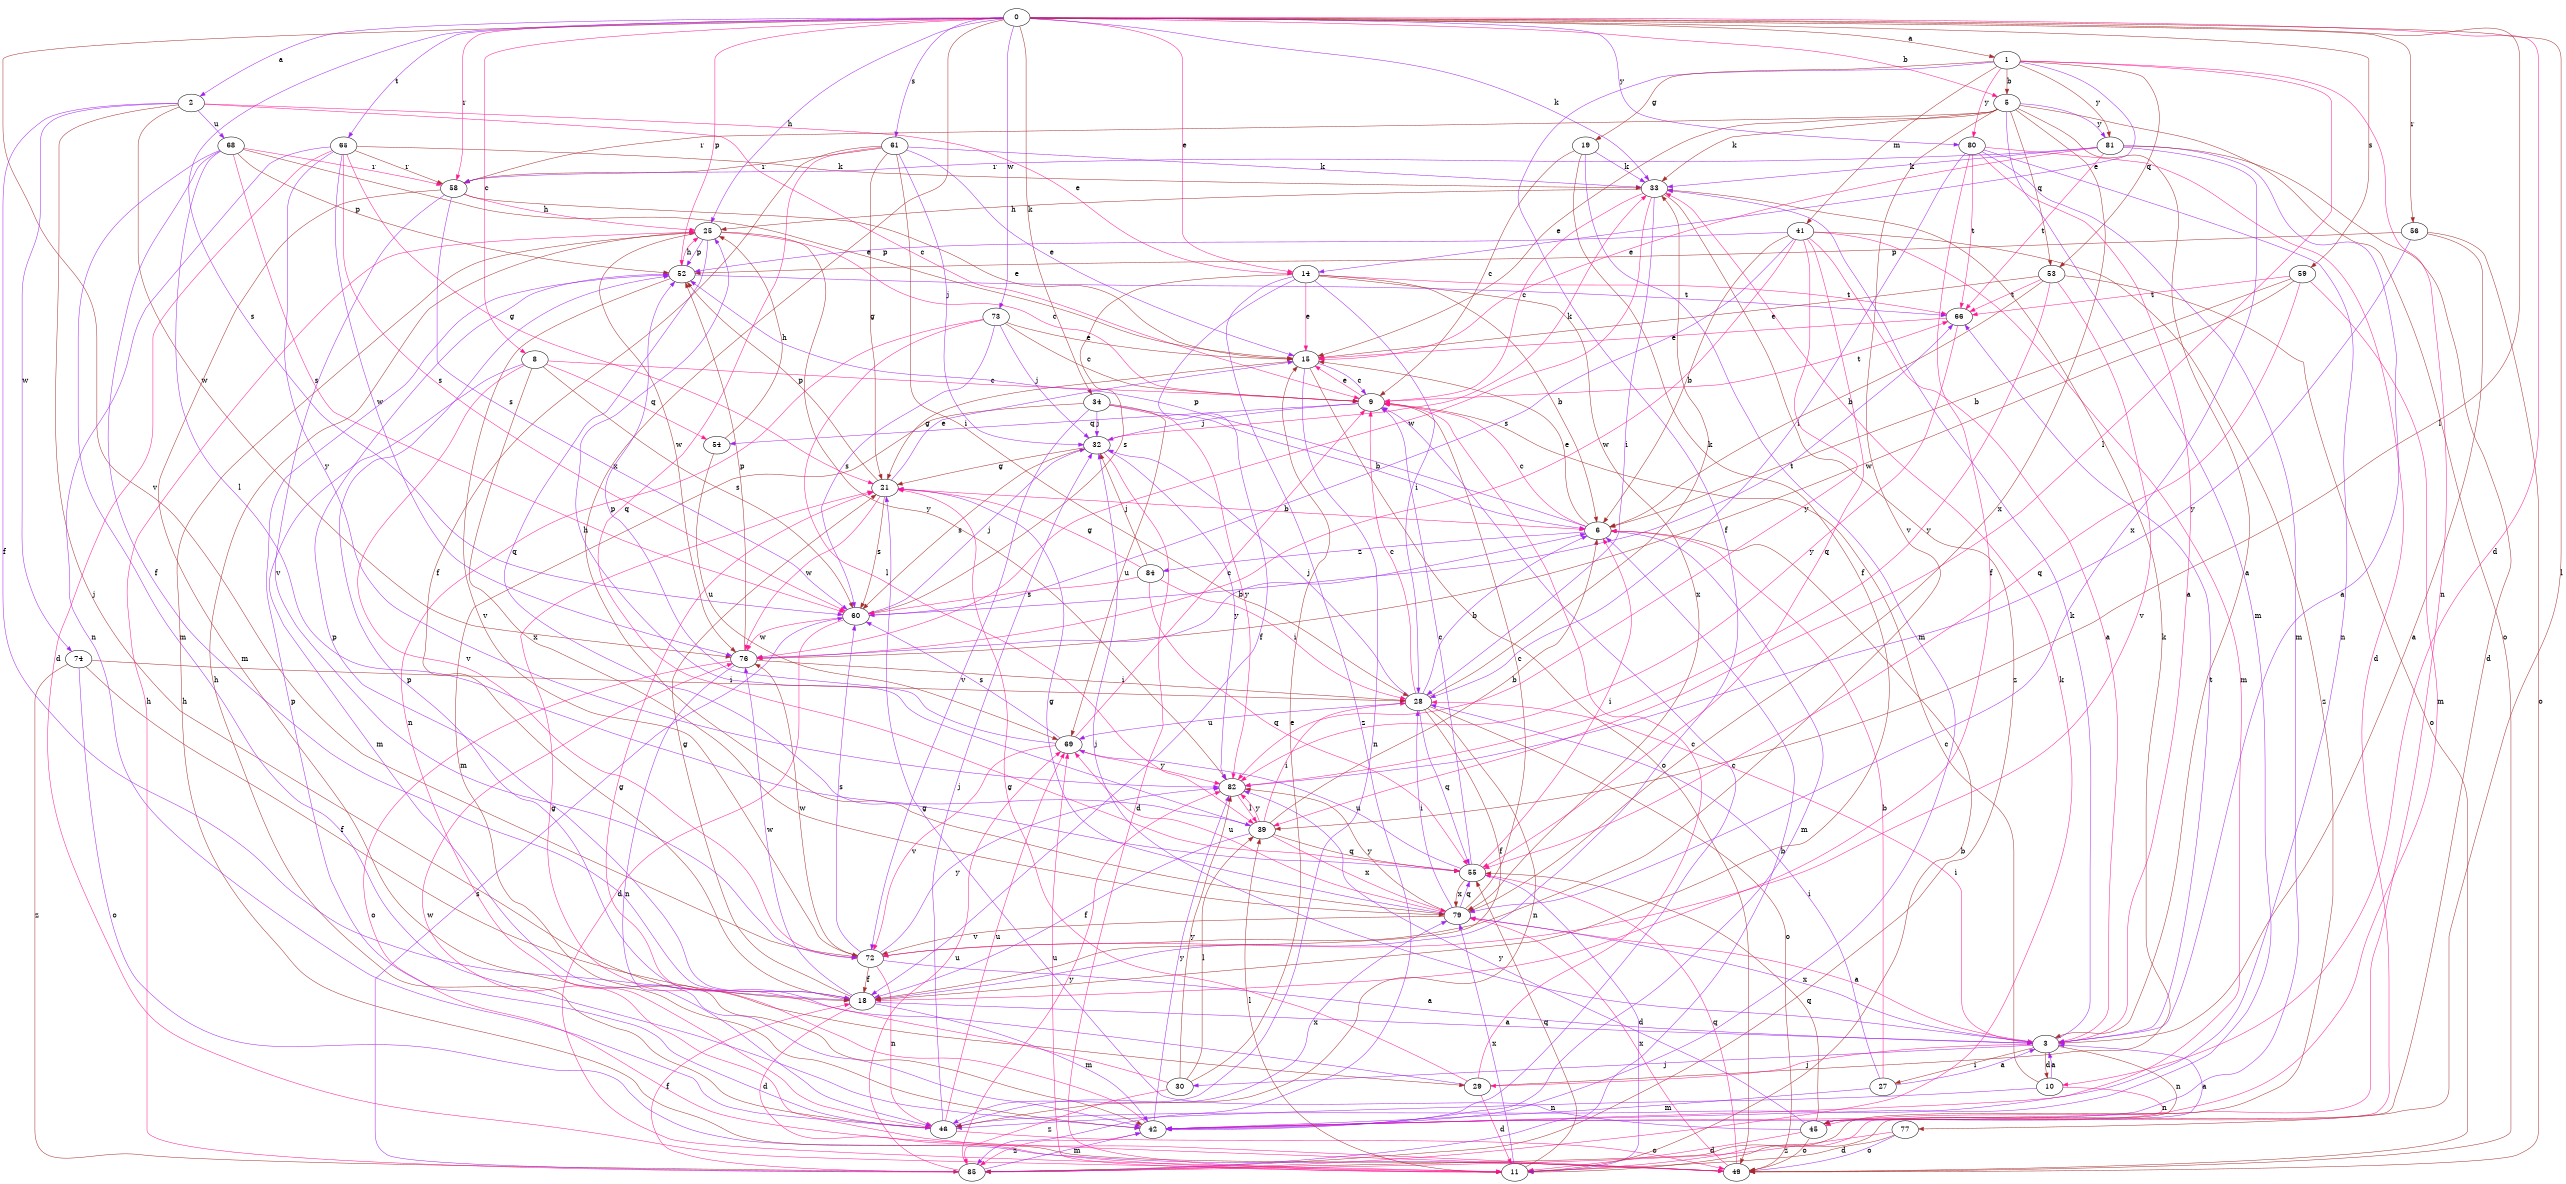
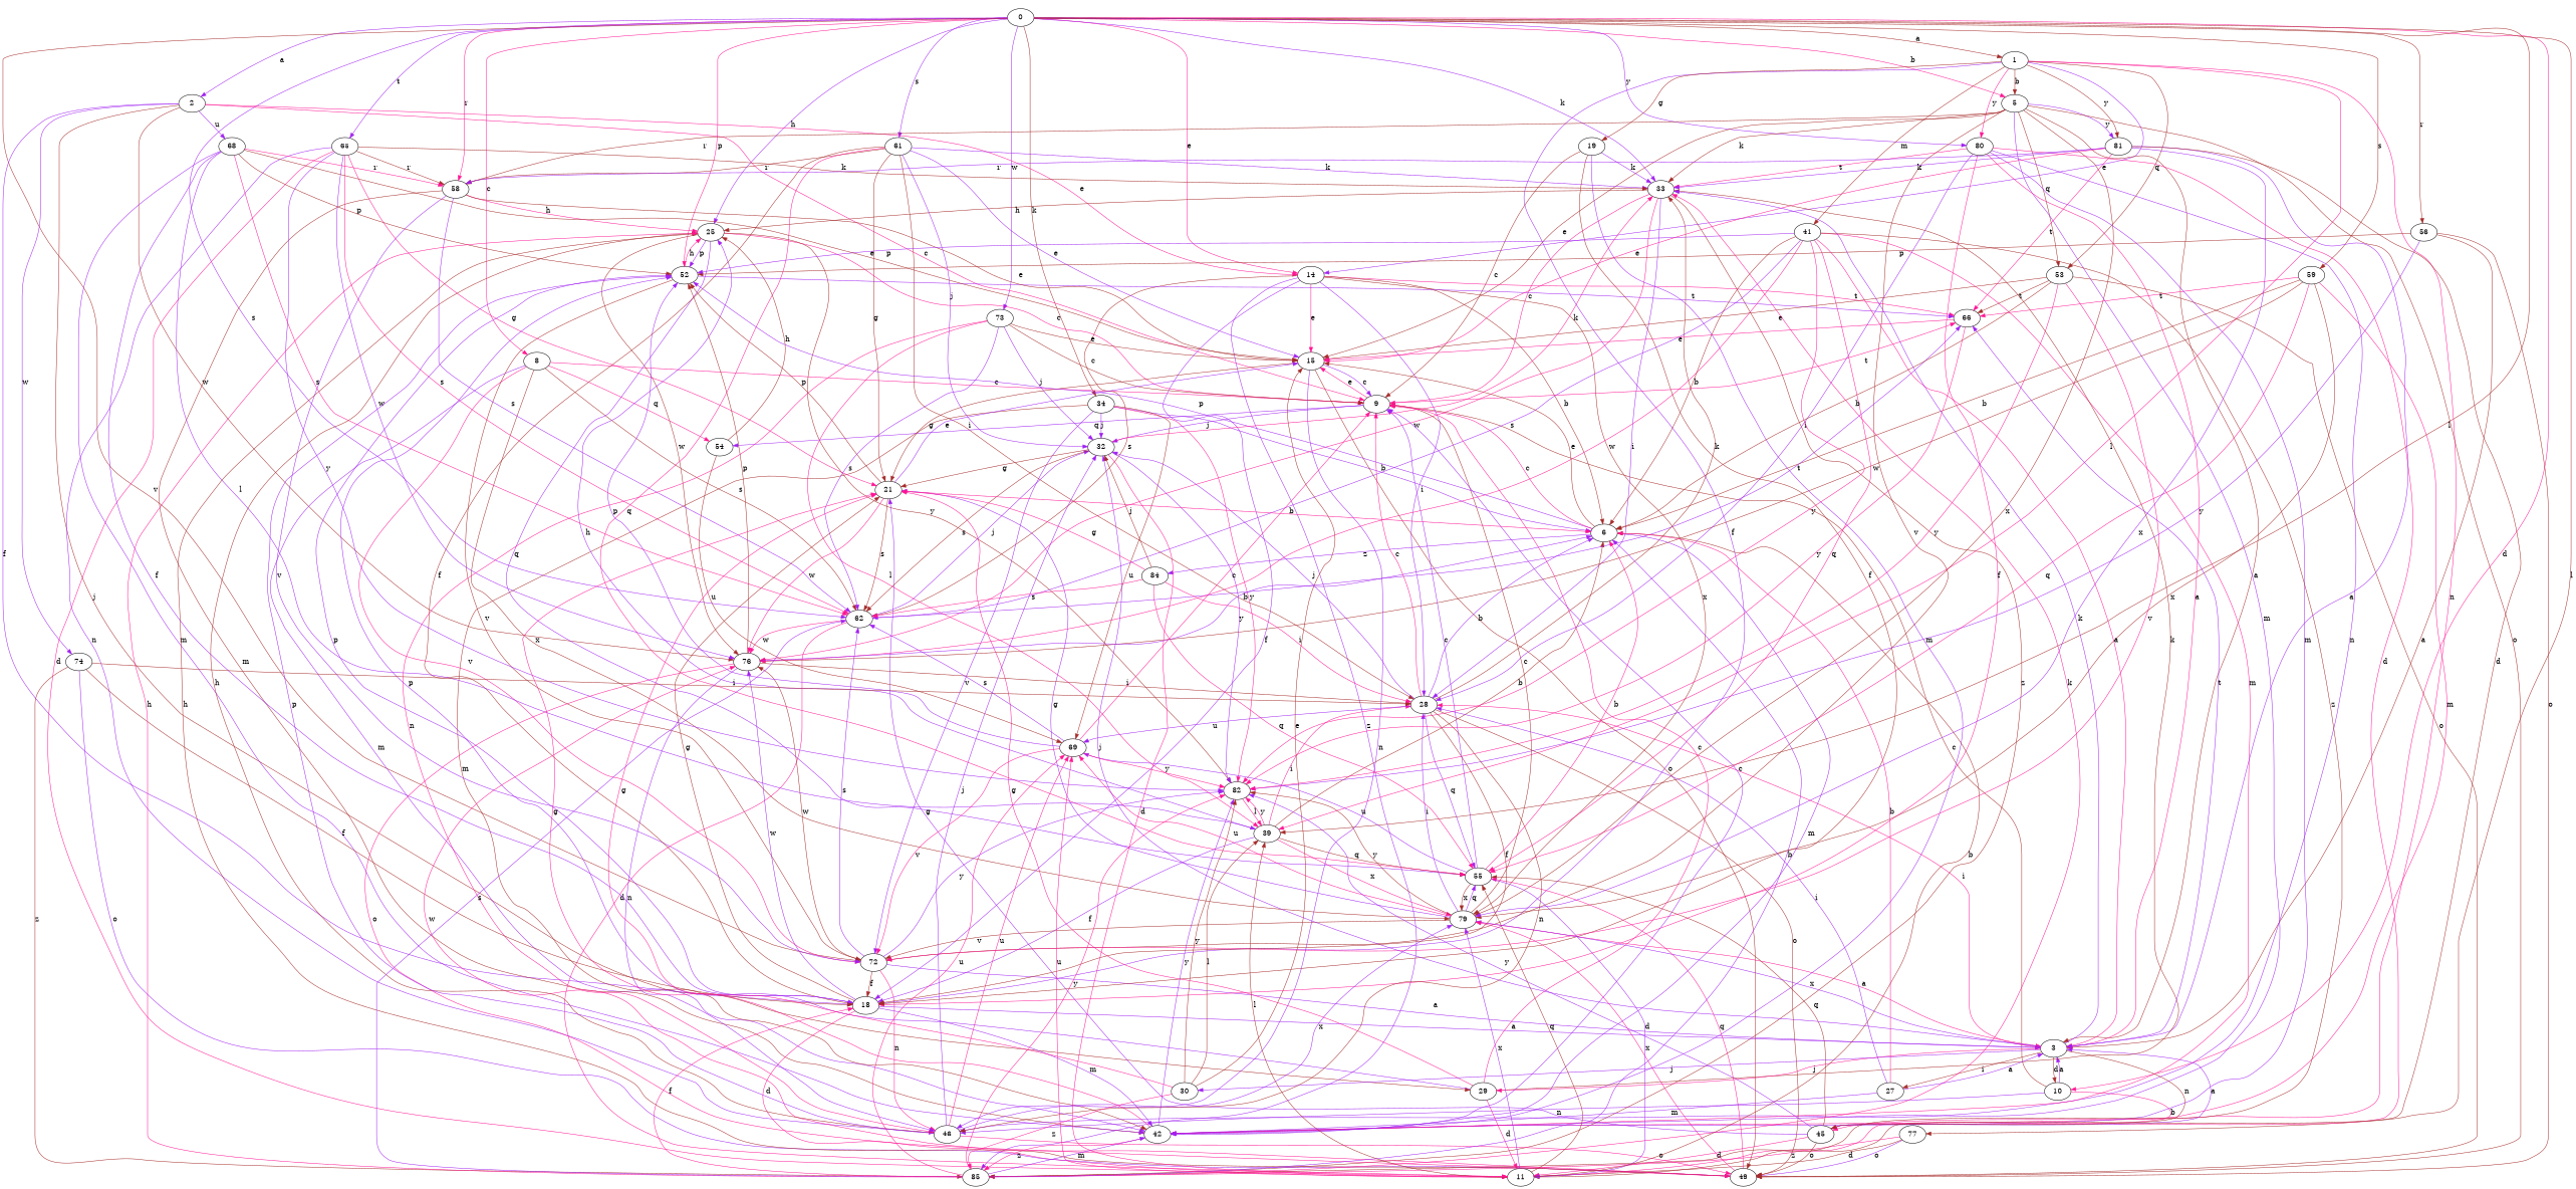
  strict digraph {
    edge [color=purple]
    0
    1
    2
    5
    8
    10
    14
    25
    34
    n10 [label=33]
    n11 [label=77]
    39
    52
    56
    58
    59
    61
-   62 [label=60]
+   62
    65
    72
    73
    79
    80
    18
    19
    41
    45
    53
    81
    9
    29
    68
    74
    76
    3
    15
    42
    49
    54
    46
    28
    66
    6
    85
    55
    82
    32
    69
    11
    21
    27
    30
    84
    0 -> 1 [color=brown label=a]
    0 -> 2 [label=a]
    0 -> 5 [color=deeppink label=b]
    0 -> 8 [color=deeppink label=c]
    0 -> 10 [color=deeppink label=d]
    0 -> 14 [color=deeppink label=e]
    0 -> 25 [label=h]
    0 -> 34 [color=brown label=k]
    0 -> n10 [label=k]
    0 -> n11 [color=brown label=l]
    0 -> 39 [color=brown label=l]
    0 -> 52 [color=deeppink label=p]
    0 -> 56 [color=brown label=r]
    0 -> 58 [color=deeppink label=r]
    0 -> 59 [color=brown label=s]
    0 -> 61 [label=s]
    0 -> 62 [label=s]
    0 -> 65 [label=t]
    0 -> 72 [color=brown label=v]
    0 -> 73 [label=w]
-   0 -> 79 [color=brown label=x]
+   59 -> 79 [color=brown label=x]
    0 -> 80 [label=y]
    1 -> 5 [color=brown label=b]
    1 -> 14 [label=e]
    1 -> 39 [color=deeppink label=l]
    1 -> 80 [color=deeppink label=y]
    1 -> 18 [label=f]
    1 -> 19 [color=brown label=g]
    1 -> 41 [color=brown label=m]
    1 -> 45 [color=deeppink label=n]
    1 -> 53 [color=brown label=q]
    1 -> 81 [color=brown label=y]
    2 -> 14 [color=deeppink label=e]
    2 -> 18 [label=f]
    2 -> 9 [color=deeppink label=c]
    2 -> 29 [color=brown label=j]
    2 -> 68 [label=u]
    2 -> 74 [label=w]
    2 -> 76 [color=brown label=w]
    5 -> n10 [color=brown label=k]
    5 -> 58 [color=brown label=r]
    5 -> 72 [color=brown label=v]
    5 -> 79 [color=brown label=x]
    5 -> 53 [color=brown label=q]
    5 -> 81 [label=y]
    5 -> 3 [color=brown label=a]
    5 -> 15 [color=brown label=e]
    5 -> 42 [label=m]
    5 -> 49 [color=brown label=o]
    8 -> 62 [color=brown label=s]
    8 -> 72 [color=deeppink label=v]
    8 -> 79 [color=brown label=x]
    8 -> 9 [color=deeppink label=c]
    8 -> 42 [label=m]
    8 -> 54 [color=deeppink label=q]
-   10 -> 45 [color=deeppink label=n]
+   10 -> 45 [color=deeppink label=b]
    10 -> 9 [color=brown label=c]
    10 -> 3 [label=a]
    10 -> 46 [label=n]
    14 -> 62 [color=brown label=s]
    14 -> 79 [color=brown label=x]
    14 -> 18 [label=f]
    14 -> 15 [color=deeppink label=e]
    14 -> 28 [label=i]
    14 -> 66 [color=deeppink label=t]
    14 -> 6 [color=brown label=b]
    14 -> 85 [label=z]
    25 -> 52 [label=p]
    25 -> 9 [color=deeppink label=c]
    25 -> 76 [color=brown label=w]
    25 -> 55 [label=q]
    25 -> 82 [color=brown label=y]
    34 -> 72 [label=v]
    34 -> 42 [color=brown label=m]
    34 -> 6 [label=b]
    34 -> 82 [color=deeppink label=y]
    34 -> 32 [label=j]
    34 -> 69 [color=brown label=u]
    n10 -> 25 [color=brown label=h]
    n10 -> 9 [color=deeppink label=c]
    n10 -> 76 [color=deeppink label=w]
    n10 -> 28 [label=i]
    n10 -> 85 [color=brown label=z]
    n11 -> 49 [label=o]
    n11 -> 85 [color=deeppink label=z]
    n11 -> 11 [color=brown label=d]
    39 -> 25 [label=h]
    39 -> 79 [color=deeppink label=x]
    39 -> 18 [label=f]
    39 -> 28 [color=deeppink label=i]
    39 -> 6 [color=brown label=b]
    39 -> 55 [color=brown label=q]
    39 -> 82 [color=deeppink label=y]
    52 -> 25 [color=deeppink label=h]
    52 -> 72 [color=brown label=v]
    52 -> 66 [label=t]
    56 -> 52 [color=brown label=p]
    56 -> 3 [color=brown label=a]
    56 -> 49 [color=brown label=o]
    56 -> 82 [label=y]
    58 -> 25 [color=deeppink label=h]
    58 -> 62 [label=s]
    58 -> 72 [label=v]
    58 -> 15 [color=brown label=e]
    58 -> 42 [color=brown label=m]
    59 -> 76 [color=brown label=w]
    59 -> 42 [color=deeppink label=m]
    59 -> 66 [color=deeppink label=t]
    59 -> 6 [color=brown label=b]
    59 -> 55 [color=deeppink label=q]
    61 -> n10 [label=k]
    61 -> 58 [color=brown label=r]
    61 -> 18 [color=brown label=f]
    61 -> 15 [label=e]
    61 -> 28 [color=brown label=i]
    61 -> 55 [color=deeppink label=q]
    61 -> 32 [label=j]
    61 -> 21 [color=brown label=g]
    62 -> 76 [color=deeppink label=w]
    62 -> 66 [label=t]
    62 -> 32 [label=j]
    62 -> 11 [color=deeppink label=d]
    65 -> n10 [color=brown label=k]
    65 -> 58 [color=brown label=r]
    65 -> 62 [color=deeppink label=s]
    65 -> 76 [label=w]
    65 -> 46 [label=n]
    65 -> 82 [label=y]
    65 -> 11 [color=deeppink label=d]
    65 -> 21 [color=deeppink label=g]
    72 -> 62 [label=s]
    72 -> 18 [color=brown label=f]
    72 -> 76 [color=brown label=w]
    72 -> 3 [label=a]
    72 -> 46 [color=deeppink label=n]
    72 -> 82 [label=y]
    73 -> 39 [color=deeppink label=l]
    73 -> 62 [label=s]
    73 -> 9 [color=brown label=c]
    73 -> 15 [color=brown label=e]
    73 -> 46 [color=deeppink label=n]
    73 -> 32 [label=j]
    79 -> 72 [color=brown label=v]
    79 -> 9 [color=brown label=c]
    79 -> 3 [color=deeppink label=a]
    79 -> 28 [label=i]
    79 -> 55 [label=q]
    79 -> 82 [color=brown label=y]
    79 -> 69 [color=deeppink label=u]
    79 -> 21 [label=g]
    80 -> 18 [color=deeppink label=f]
    80 -> 3 [color=deeppink label=a]
    80 -> 42 [label=m]
    80 -> 46 [label=n]
    80 -> 28 [label=i]
-   80 -> 66 [color=deeppink label=t]
+   80 -> n10 [color=deeppink label=t]
    80 -> 11 [color=deeppink label=d]
    18 -> 52 [label=p]
    18 -> 76 [label=w]
    18 -> 3 [label=a]
    18 -> 42 [label=m]
    18 -> 11 [color=deeppink label=d]
    18 -> 21 [color=brown label=g]
    19 -> n10 [label=k]
    19 -> 18 [color=brown label=f]
    19 -> 9 [color=brown label=c]
    19 -> 42 [label=m]
    41 -> 52 [label=p]
    41 -> 62 [label=s]
    41 -> 76 [color=deeppink label=w]
    41 -> 3 [color=deeppink label=a]
    41 -> 42 [color=deeppink label=m]
    41 -> 6 [color=brown label=b]
    41 -> 85 [color=brown label=z]
    41 -> 55 [color=deeppink label=q]
    41 -> 82 [color=deeppink label=y]
    45 -> 3 [label=a]
    45 -> 49 [color=brown label=o]
    45 -> 55 [color=brown label=q]
    45 -> 82 [label=y]
    45 -> 11 [color=deeppink label=d]
    45 -> 21 [label=g]
    53 -> 72 [color=deeppink label=v]
    53 -> 15 [color=brown label=e]
    53 -> 49 [color=brown label=o]
-   53 -> 66 [color=deeppink label=t]
+   53 -> 66 [color=brown label=t]
    53 -> 6 [color=brown label=b]
    53 -> 82 [color=deeppink label=y]
    81 -> n10 [label=k]
    81 -> 58 [label=r]
    81 -> 79 [label=x]
    81 -> 3 [label=a]
    81 -> 15 [color=deeppink label=e]
    81 -> 66 [color=deeppink label=t]
    81 -> 11 [color=brown label=d]
    9 -> 15 [color=deeppink label=e]
    9 -> 54 [label=q]
    9 -> 66 [color=deeppink label=t]
    9 -> 32 [label=j]
    29 -> n10 [color=brown label=k]
    29 -> 52 [label=p]
    29 -> 9 [color=deeppink label=c]
    29 -> 11 [color=deeppink label=d]
    29 -> 21 [color=deeppink label=g]
    68 -> 39 [label=l]
    68 -> 52 [color=brown label=p]
    68 -> 58 [color=deeppink label=r]
    68 -> 62 [color=deeppink label=s]
    68 -> 18 [label=f]
    68 -> 15 [color=brown label=e]
    68 -> 42 [label=m]
    74 -> 18 [color=brown label=f]
    74 -> 49 [label=o]
    74 -> 28 [color=brown label=i]
    74 -> 85 [color=brown label=z]
    76 -> 52 [color=brown label=p]
    76 -> 49 [color=deeppink label=o]
    76 -> 46 [label=n]
    76 -> 28 [color=brown label=i]
    76 -> 6 [label=b]
    3 -> 10 [color=brown label=d]
    3 -> n10 [label=k]
    3 -> 79 [label=x]
    3 -> 45 [color=brown label=n]
    3 -> 29 [color=deeppink label=j]
    3 -> 28 [color=deeppink label=i]
    3 -> 66 [label=t]
    3 -> 32 [label=j]
    3 -> 27 [color=brown label=i]
    3 -> 30 [label=j]
    15 -> 9 [label=c]
    15 -> 49 [color=brown label=o]
    15 -> 46 [label=n]
    15 -> 21 [color=brown label=g]
    42 -> 9 [label=c]
    42 -> 85 [color=deeppink label=z]
    42 -> 82 [label=y]
    42 -> 21 [color=deeppink label=g]
    49 -> 25 [color=brown label=h]
    49 -> 79 [color=deeppink label=x]
    49 -> 76 [color=deeppink label=w]
    49 -> 55 [color=deeppink label=q]
    54 -> 25 [color=brown label=h]
    54 -> 69 [color=brown label=u]
    46 -> 25 [color=brown label=h]
    46 -> 52 [label=p]
    46 -> 79 [label=x]
    46 -> 49 [color=deeppink label=o]
    46 -> 32 [label=j]
    46 -> 69 [color=deeppink label=u]
    28 -> n10 [color=brown label=k]
    28 -> 18 [color=brown label=f]
    28 -> 9 [color=deeppink label=c]
    28 -> 49 [color=brown label=o]
    28 -> 46 [color=brown label=n]
    28 -> 6 [label=b]
    28 -> 55 [label=q]
    28 -> 32 [label=j]
    28 -> 69 [label=u]
    66 -> 15 [color=deeppink label=e]
    66 -> 82 [color=deeppink label=y]
    6 -> 52 [label=p]
    6 -> 9 [color=deeppink label=c]
    6 -> 15 [color=brown label=e]
    6 -> 42 [label=m]
    6 -> 84 [label=z]
    85 -> 25 [color=deeppink label=h]
    85 -> n10 [color=deeppink label=k]
    85 -> 62 [label=s]
    85 -> 18 [color=deeppink label=f]
    85 -> 42 [label=m]
    85 -> 6 [label=b]
    85 -> 82 [color=deeppink label=y]
    85 -> 69 [color=deeppink label=u]
    55 -> 79 [color=brown label=x]
    55 -> 9 [label=c]
-   55 -> 6 [color=deeppink label=i]
+   55 -> 6 [color=deeppink label=b]
    55 -> 69 [label=u]
    55 -> 11 [label=d]
    82 -> 39 [color=deeppink label=l]
    32 -> n10 [color=deeppink label=k]
    32 -> 62 [color=brown label=s]
    32 -> 82 [label=y]
    32 -> 11 [color=deeppink label=d]
    32 -> 21 [color=brown label=g]
    69 -> 52 [label=p]
    69 -> 62 [label=s]
    69 -> 72 [color=deeppink label=v]
    69 -> 9 [color=deeppink label=c]
    69 -> 82 [color=deeppink label=y]
    11 -> 39 [color=brown label=l]
    11 -> 79 [label=x]
    11 -> 6 [color=brown label=b]
    11 -> 55 [color=brown label=q]
    11 -> 69 [color=deeppink label=u]
    21 -> 52 [color=brown label=p]
    21 -> 62 [color=brown label=s]
    21 -> 76 [color=deeppink label=w]
    21 -> 15 [label=e]
    21 -> 6 [color=deeppink label=b]
    27 -> 3 [label=a]
    27 -> 42 [label=m]
    27 -> 28 [label=i]
    27 -> 6 [color=deeppink label=b]
    30 -> 39 [color=brown label=l]
    30 -> 15 [color=brown label=e]
    30 -> 85 [color=deeppink label=z]
    30 -> 82 [color=brown label=y]
    30 -> 21 [color=deeppink label=g]
    84 -> 62 [color=deeppink label=s]
    84 -> 28 [color=deeppink label=i]
    84 -> 55 [color=deeppink label=q]
    84 -> 32 [color=brown label=j]
    84 -> 21 [color=deeppink label=g]
  }
